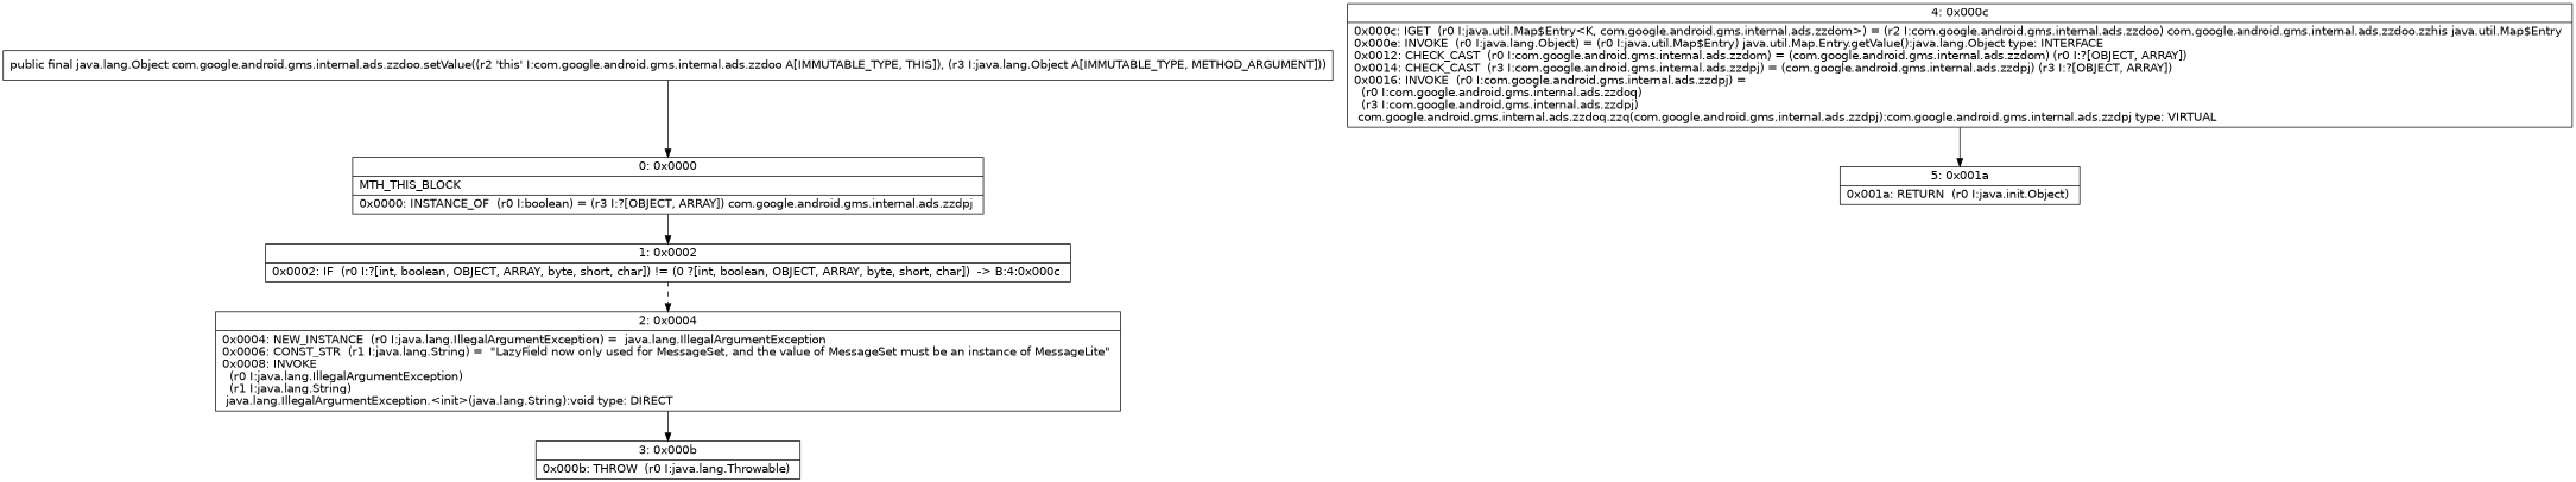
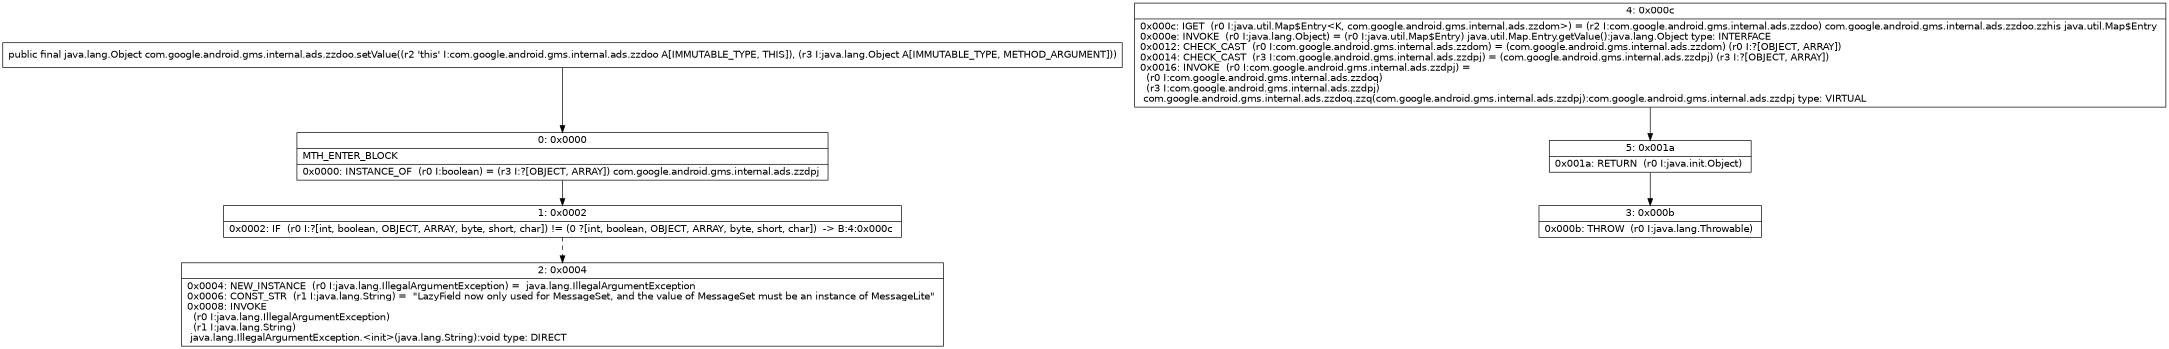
  digraph {
    fontname="DejaVu Sans"
    node [fontname="DejaVu Sans" shape=record]
    edge [fontname="DejaVu Sans"]
-   n1 [label="{0\:\ 0x0000|MTH_THIS_BLOCK\l|0x0000: INSTANCE_OF  (r0 I:boolean) = (r3 I:?[OBJECT, ARRAY]) com.google.android.gms.internal.ads.zzdpj \l}"]
+   n1 [label="{0\:\ 0x0000|MTH_ENTER_BLOCK\l|0x0000: INSTANCE_OF  (r0 I:boolean) = (r3 I:?[OBJECT, ARRAY]) com.google.android.gms.internal.ads.zzdpj \l}"]
    n2 [label="{1\:\ 0x0002|0x0002: IF  (r0 I:?[int, boolean, OBJECT, ARRAY, byte, short, char]) != (0 ?[int, boolean, OBJECT, ARRAY, byte, short, char])  \-\> B:4:0x000c \l}"]
    n3 [label="{2\:\ 0x0004|0x0004: NEW_INSTANCE  (r0 I:java.lang.IllegalArgumentException) =  java.lang.IllegalArgumentException \l0x0006: CONST_STR  (r1 I:java.lang.String) =  \"LazyField now only used for MessageSet, and the value of MessageSet must be an instance of MessageLite\" \l0x0008: INVOKE  \l  (r0 I:java.lang.IllegalArgumentException)\l  (r1 I:java.lang.String)\l java.lang.IllegalArgumentException.\<init\>(java.lang.String):void type: DIRECT \l}"]
    n4 [label="{3\:\ 0x000b|0x000b: THROW  (r0 I:java.lang.Throwable) \l}"]
    n5 [label="{4\:\ 0x000c|0x000c: IGET  (r0 I:java.util.Map$Entry\<K, com.google.android.gms.internal.ads.zzdom\>) = (r2 I:com.google.android.gms.internal.ads.zzdoo) com.google.android.gms.internal.ads.zzdoo.zzhis java.util.Map$Entry \l0x000e: INVOKE  (r0 I:java.lang.Object) = (r0 I:java.util.Map$Entry) java.util.Map.Entry.getValue():java.lang.Object type: INTERFACE \l0x0012: CHECK_CAST  (r0 I:com.google.android.gms.internal.ads.zzdom) = (com.google.android.gms.internal.ads.zzdom) (r0 I:?[OBJECT, ARRAY]) \l0x0014: CHECK_CAST  (r3 I:com.google.android.gms.internal.ads.zzdpj) = (com.google.android.gms.internal.ads.zzdpj) (r3 I:?[OBJECT, ARRAY]) \l0x0016: INVOKE  (r0 I:com.google.android.gms.internal.ads.zzdpj) = \l  (r0 I:com.google.android.gms.internal.ads.zzdoq)\l  (r3 I:com.google.android.gms.internal.ads.zzdpj)\l com.google.android.gms.internal.ads.zzdoq.zzq(com.google.android.gms.internal.ads.zzdpj):com.google.android.gms.internal.ads.zzdpj type: VIRTUAL \l}"]
    n6 [label="{5\:\ 0x001a|0x001a: RETURN  (r0 I:java.init.Object) \l}"]
    n7 [label="{public final java.lang.Object com.google.android.gms.internal.ads.zzdoo.setValue((r2 'this' I:com.google.android.gms.internal.ads.zzdoo A[IMMUTABLE_TYPE, THIS]), (r3 I:java.lang.Object A[IMMUTABLE_TYPE, METHOD_ARGUMENT])) }"]
    n1 -> n2
    n2 -> n3 [style=dashed]
-   n3 -> n4
+   n6 -> n4
    n5 -> n6
    n7 -> n1
  }
